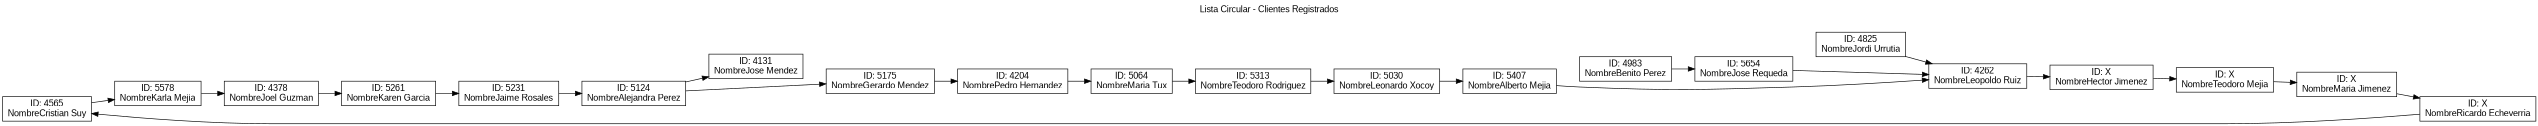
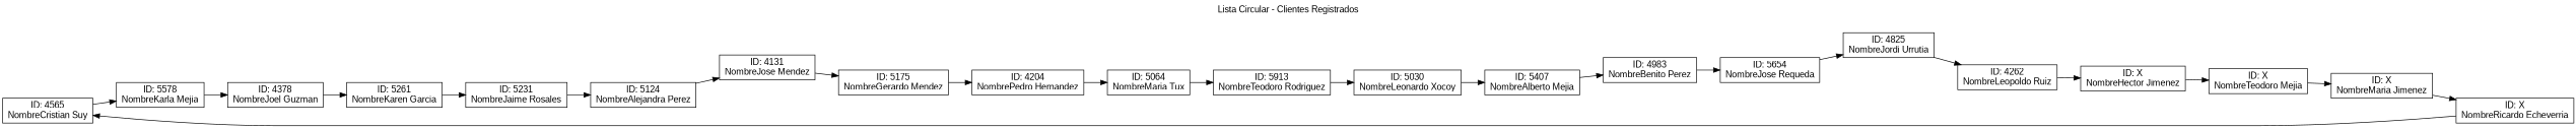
  digraph {
    fontname=Arial
    label="Lista Circular - Clientes Registrados"
    labelloc=t
    rankdir=LR
    node [fontname=Arial shape=box]
    n1 [label="ID: 4565\nNombreCristian Suy"]
    n2 [label="ID: 5578\nNombreKarla Mejia"]
    n3 [label="ID: 4378\nNombreJoel Guzman"]
    n4 [label="ID: 5261\nNombreKaren Garcia"]
    n5 [label="ID: 5231\nNombreJaime Rosales"]
    n6 [label="ID: 5124\nNombreAlejandra Perez"]
    n7 [label="ID: 4131\nNombreJose Mendez"]
    n8 [label="ID: 5175\nNombreGerardo Mendez"]
    n9 [label="ID: 4204\nNombrePedro Hernandez"]
    n10 [label="ID: 5064\nNombreMaria Tux"]
-   n11 [label="ID: 5313\nNombreTeodoro Rodriguez"]
+   n11 [label="ID: 5913\nNombreTeodoro Rodriguez"]
    n12 [label="ID: 5030\nNombreLeonardo Xocoy"]
    n13 [label="ID: 5407\nNombreAlberto Mejia"]
    n14 [label="ID: 4983\nNombreBenito Perez"]
    n15 [label="ID: 5654\nNombreJose Requeda"]
    n16 [label="ID: 4825\nNombreJordi Urrutia"]
    n17 [label="ID: 4262\nNombreLeopoldo Ruiz"]
    n18 [label="ID: X\nNombreHector Jimenez"]
    n19 [label="ID: X\nNombreTeodoro Mejia"]
    n20 [label="ID: X\nNombreMaria Jimenez"]
    n21 [label="ID: X\nNombreRicardo Echeverria"]
    n1 -> n2
    n2 -> n3
    n3 -> n4
    n4 -> n5
    n5 -> n6
    n6 -> n7
-   n6 -> n8
+   n7 -> n8
    n8 -> n9
    n9 -> n10
    n10 -> n11
    n11 -> n12
    n12 -> n13
-   n13 -> n17
+   n13 -> n14
    n14 -> n15
-   n15 -> n17
+   n15 -> n16
    n16 -> n17
    n17 -> n18
    n18 -> n19
    n19 -> n20
    n20 -> n21
    n21 -> n1
  }
